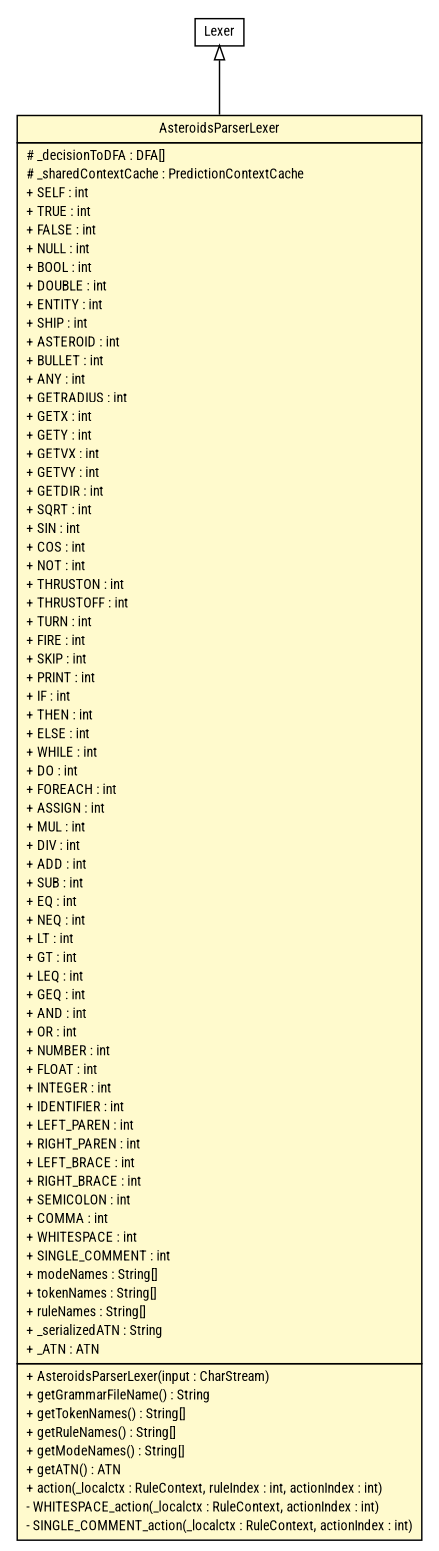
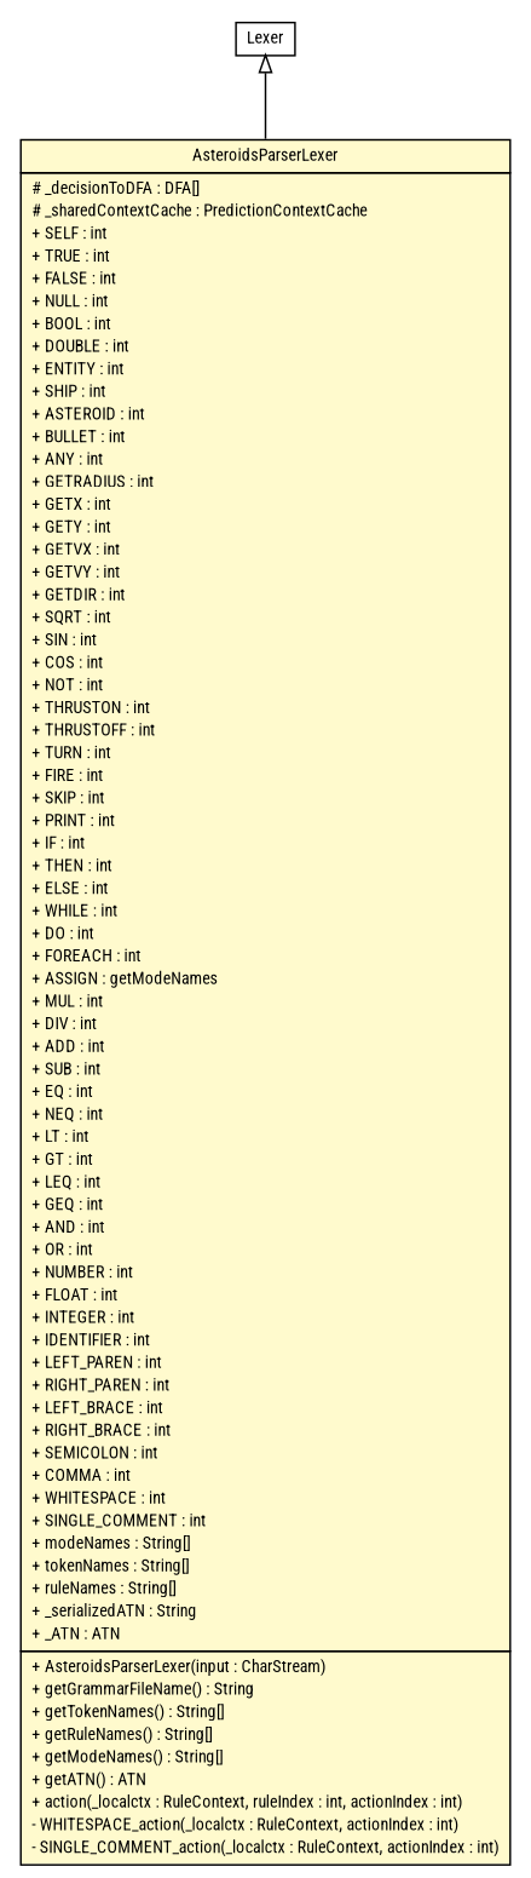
  digraph {
    nodesep=0.25
    ranksep=0.5
    fontname="Roboto Condensed"
    node [fontcolor=black fontname="Roboto Condensed" fontsize=10.0 shape=plaintext]
-   n1 [label=<<table title="model.programs.parsing.AsteroidsParserLexer" border="0" cellborder="1" cellspacing="0" cellpadding="2" port="p" bgcolor="lemonChiffon" href="./AsteroidsParserLexer.html"> 		<tr><td><table border="0" cellspacing="0" cellpadding="1"> <tr><td align="center" balign="center"> AsteroidsParserLexer </td></tr> 		</table></td></tr> 		<tr><td><table border="0" cellspacing="0" cellpadding="1"> <tr><td align="left" balign="left"> # _decisionToDFA : DFA[] </td></tr> <tr><td align="left" balign="left"> # _sharedContextCache : PredictionContextCache </td></tr> <tr><td align="left" balign="left"> + SELF : int </td></tr> <tr><td align="left" balign="left"> + TRUE : int </td></tr> <tr><td align="left" balign="left"> + FALSE : int </td></tr> <tr><td align="left" balign="left"> + NULL : int </td></tr> <tr><td align="left" balign="left"> + BOOL : int </td></tr> <tr><td align="left" balign="left"> + DOUBLE : int </td></tr> <tr><td align="left" balign="left"> + ENTITY : int </td></tr> <tr><td align="left" balign="left"> + SHIP : int </td></tr> <tr><td align="left" balign="left"> + ASTEROID : int </td></tr> <tr><td align="left" balign="left"> + BULLET : int </td></tr> <tr><td align="left" balign="left"> + ANY : int </td></tr> <tr><td align="left" balign="left"> + GETRADIUS : int </td></tr> <tr><td align="left" balign="left"> + GETX : int </td></tr> <tr><td align="left" balign="left"> + GETY : int </td></tr> <tr><td align="left" balign="left"> + GETVX : int </td></tr> <tr><td align="left" balign="left"> + GETVY : int </td></tr> <tr><td align="left" balign="left"> + GETDIR : int </td></tr> <tr><td align="left" balign="left"> + SQRT : int </td></tr> <tr><td align="left" balign="left"> + SIN : int </td></tr> <tr><td align="left" balign="left"> + COS : int </td></tr> <tr><td align="left" balign="left"> + NOT : int </td></tr> <tr><td align="left" balign="left"> + THRUSTON : int </td></tr> <tr><td align="left" balign="left"> + THRUSTOFF : int </td></tr> <tr><td align="left" balign="left"> + TURN : int </td></tr> <tr><td align="left" balign="left"> + FIRE : int </td></tr> <tr><td align="left" balign="left"> + SKIP : int </td></tr> <tr><td align="left" balign="left"> + PRINT : int </td></tr> <tr><td align="left" balign="left"> + IF : int </td></tr> <tr><td align="left" balign="left"> + THEN : int </td></tr> <tr><td align="left" balign="left"> + ELSE : int </td></tr> <tr><td align="left" balign="left"> + WHILE : int </td></tr> <tr><td align="left" balign="left"> + DO : int </td></tr> <tr><td align="left" balign="left"> + FOREACH : int </td></tr> <tr><td align="left" balign="left"> + ASSIGN : int </td></tr> <tr><td align="left" balign="left"> + MUL : int </td></tr> <tr><td align="left" balign="left"> + DIV : int </td></tr> <tr><td align="left" balign="left"> + ADD : int </td></tr> <tr><td align="left" balign="left"> + SUB : int </td></tr> <tr><td align="left" balign="left"> + EQ : int </td></tr> <tr><td align="left" balign="left"> + NEQ : int </td></tr> <tr><td align="left" balign="left"> + LT : int </td></tr> <tr><td align="left" balign="left"> + GT : int </td></tr> <tr><td align="left" balign="left"> + LEQ : int </td></tr> <tr><td align="left" balign="left"> + GEQ : int </td></tr> <tr><td align="left" balign="left"> + AND : int </td></tr> <tr><td align="left" balign="left"> + OR : int </td></tr> <tr><td align="left" balign="left"> + NUMBER : int </td></tr> <tr><td align="left" balign="left"> + FLOAT : int </td></tr> <tr><td align="left" balign="left"> + INTEGER : int </td></tr> <tr><td align="left" balign="left"> + IDENTIFIER : int </td></tr> <tr><td align="left" balign="left"> + LEFT_PAREN : int </td></tr> <tr><td align="left" balign="left"> + RIGHT_PAREN : int </td></tr> <tr><td align="left" balign="left"> + LEFT_BRACE : int </td></tr> <tr><td align="left" balign="left"> + RIGHT_BRACE : int </td></tr> <tr><td align="left" balign="left"> + SEMICOLON : int </td></tr> <tr><td align="left" balign="left"> + COMMA : int </td></tr> <tr><td align="left" balign="left"> + WHITESPACE : int </td></tr> <tr><td align="left" balign="left"> + SINGLE_COMMENT : int </td></tr> <tr><td align="left" balign="left"> + modeNames : String[] </td></tr> <tr><td align="left" balign="left"> + tokenNames : String[] </td></tr> <tr><td align="left" balign="left"> + ruleNames : String[] </td></tr> <tr><td align="left" balign="left"> + _serializedATN : String </td></tr> <tr><td align="left" balign="left"> + _ATN : ATN </td></tr> 		</table></td></tr> 		<tr><td><table border="0" cellspacing="0" cellpadding="1"> <tr><td align="left" balign="left"> + AsteroidsParserLexer(input : CharStream) </td></tr> <tr><td align="left" balign="left"> + getGrammarFileName() : String </td></tr> <tr><td align="left" balign="left"> + getTokenNames() : String[] </td></tr> <tr><td align="left" balign="left"> + getRuleNames() : String[] </td></tr> <tr><td align="left" balign="left"> + getModeNames() : String[] </td></tr> <tr><td align="left" balign="left"> + getATN() : ATN </td></tr> <tr><td align="left" balign="left"> + action(_localctx : RuleContext, ruleIndex : int, actionIndex : int) </td></tr> <tr><td align="left" balign="left"> - WHITESPACE_action(_localctx : RuleContext, actionIndex : int) </td></tr> <tr><td align="left" balign="left"> - SINGLE_COMMENT_action(_localctx : RuleContext, actionIndex : int) </td></tr> 		</table></td></tr> 		</table>>]
+   n1 [label=<<table title="model.programs.parsing.AsteroidsParserLexer" border="0" cellborder="1" cellspacing="0" cellpadding="2" port="p" bgcolor="lemonChiffon" href="./AsteroidsParserLexer.html"> 		<tr><td><table border="0" cellspacing="0" cellpadding="1"> <tr><td align="center" balign="center"> AsteroidsParserLexer </td></tr> 		</table></td></tr> 		<tr><td><table border="0" cellspacing="0" cellpadding="1"> <tr><td align="left" balign="left"> # _decisionToDFA : DFA[] </td></tr> <tr><td align="left" balign="left"> # _sharedContextCache : PredictionContextCache </td></tr> <tr><td align="left" balign="left"> + SELF : int </td></tr> <tr><td align="left" balign="left"> + TRUE : int </td></tr> <tr><td align="left" balign="left"> + FALSE : int </td></tr> <tr><td align="left" balign="left"> + NULL : int </td></tr> <tr><td align="left" balign="left"> + BOOL : int </td></tr> <tr><td align="left" balign="left"> + DOUBLE : int </td></tr> <tr><td align="left" balign="left"> + ENTITY : int </td></tr> <tr><td align="left" balign="left"> + SHIP : int </td></tr> <tr><td align="left" balign="left"> + ASTEROID : int </td></tr> <tr><td align="left" balign="left"> + BULLET : int </td></tr> <tr><td align="left" balign="left"> + ANY : int </td></tr> <tr><td align="left" balign="left"> + GETRADIUS : int </td></tr> <tr><td align="left" balign="left"> + GETX : int </td></tr> <tr><td align="left" balign="left"> + GETY : int </td></tr> <tr><td align="left" balign="left"> + GETVX : int </td></tr> <tr><td align="left" balign="left"> + GETVY : int </td></tr> <tr><td align="left" balign="left"> + GETDIR : int </td></tr> <tr><td align="left" balign="left"> + SQRT : int </td></tr> <tr><td align="left" balign="left"> + SIN : int </td></tr> <tr><td align="left" balign="left"> + COS : int </td></tr> <tr><td align="left" balign="left"> + NOT : int </td></tr> <tr><td align="left" balign="left"> + THRUSTON : int </td></tr> <tr><td align="left" balign="left"> + THRUSTOFF : int </td></tr> <tr><td align="left" balign="left"> + TURN : int </td></tr> <tr><td align="left" balign="left"> + FIRE : int </td></tr> <tr><td align="left" balign="left"> + SKIP : int </td></tr> <tr><td align="left" balign="left"> + PRINT : int </td></tr> <tr><td align="left" balign="left"> + IF : int </td></tr> <tr><td align="left" balign="left"> + THEN : int </td></tr> <tr><td align="left" balign="left"> + ELSE : int </td></tr> <tr><td align="left" balign="left"> + WHILE : int </td></tr> <tr><td align="left" balign="left"> + DO : int </td></tr> <tr><td align="left" balign="left"> + FOREACH : int </td></tr> <tr><td align="left" balign="left"> + ASSIGN : getModeNames </td></tr> <tr><td align="left" balign="left"> + MUL : int </td></tr> <tr><td align="left" balign="left"> + DIV : int </td></tr> <tr><td align="left" balign="left"> + ADD : int </td></tr> <tr><td align="left" balign="left"> + SUB : int </td></tr> <tr><td align="left" balign="left"> + EQ : int </td></tr> <tr><td align="left" balign="left"> + NEQ : int </td></tr> <tr><td align="left" balign="left"> + LT : int </td></tr> <tr><td align="left" balign="left"> + GT : int </td></tr> <tr><td align="left" balign="left"> + LEQ : int </td></tr> <tr><td align="left" balign="left"> + GEQ : int </td></tr> <tr><td align="left" balign="left"> + AND : int </td></tr> <tr><td align="left" balign="left"> + OR : int </td></tr> <tr><td align="left" balign="left"> + NUMBER : int </td></tr> <tr><td align="left" balign="left"> + FLOAT : int </td></tr> <tr><td align="left" balign="left"> + INTEGER : int </td></tr> <tr><td align="left" balign="left"> + IDENTIFIER : int </td></tr> <tr><td align="left" balign="left"> + LEFT_PAREN : int </td></tr> <tr><td align="left" balign="left"> + RIGHT_PAREN : int </td></tr> <tr><td align="left" balign="left"> + LEFT_BRACE : int </td></tr> <tr><td align="left" balign="left"> + RIGHT_BRACE : int </td></tr> <tr><td align="left" balign="left"> + SEMICOLON : int </td></tr> <tr><td align="left" balign="left"> + COMMA : int </td></tr> <tr><td align="left" balign="left"> + WHITESPACE : int </td></tr> <tr><td align="left" balign="left"> + SINGLE_COMMENT : int </td></tr> <tr><td align="left" balign="left"> + modeNames : String[] </td></tr> <tr><td align="left" balign="left"> + tokenNames : String[] </td></tr> <tr><td align="left" balign="left"> + ruleNames : String[] </td></tr> <tr><td align="left" balign="left"> + _serializedATN : String </td></tr> <tr><td align="left" balign="left"> + _ATN : ATN </td></tr> 		</table></td></tr> 		<tr><td><table border="0" cellspacing="0" cellpadding="1"> <tr><td align="left" balign="left"> + AsteroidsParserLexer(input : CharStream) </td></tr> <tr><td align="left" balign="left"> + getGrammarFileName() : String </td></tr> <tr><td align="left" balign="left"> + getTokenNames() : String[] </td></tr> <tr><td align="left" balign="left"> + getRuleNames() : String[] </td></tr> <tr><td align="left" balign="left"> + getModeNames() : String[] </td></tr> <tr><td align="left" balign="left"> + getATN() : ATN </td></tr> <tr><td align="left" balign="left"> + action(_localctx : RuleContext, ruleIndex : int, actionIndex : int) </td></tr> <tr><td align="left" balign="left"> - WHITESPACE_action(_localctx : RuleContext, actionIndex : int) </td></tr> <tr><td align="left" balign="left"> - SINGLE_COMMENT_action(_localctx : RuleContext, actionIndex : int) </td></tr> 		</table></td></tr> 		</table>>]
    n2 [label=<<table title="Lexer" border="0" cellborder="1" cellspacing="0" cellpadding="2" port="p" href="http://java.sun.com/j2se/1.4.2/docs/api//Lexer.html"> 		<tr><td><table border="0" cellspacing="0" cellpadding="1"> <tr><td align="center" balign="center"> Lexer </td></tr> 		</table></td></tr> 		</table>>]
    n2 -> n1 [arrowtail=empty dir=back fontname="Roboto Condensed" fontsize=10 headport=p labelfontname=Helvetica labelfontsize=10 tailport=p]
  }
